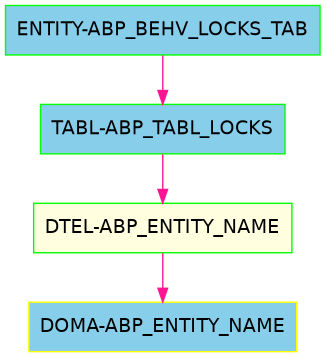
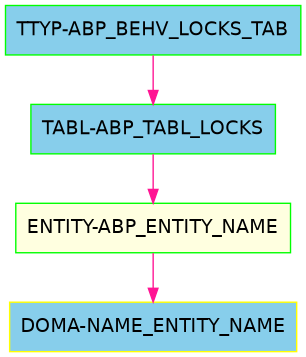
  digraph {
    fontname="DejaVu Sans"
    node [color=green fillcolor=skyblue fontname="DejaVu Sans" shape=box style=filled]
    edge [color=deeppink fontname="DejaVu Sans"]
    n1 [label="TABL-ABP_TABL_LOCKS"]
-   "TTYP-ABP_BEHV_LOCKS_TAB" [label="ENTITY-ABP_BEHV_LOCKS_TAB"]
-   "DTEL-ABP_ENTITY_NAME" [fillcolor=lightyellow]
-   "DOMA-ABP_ENTITY_NAME" [color=yellow]
+   "TTYP-ABP_BEHV_LOCKS_TAB"
+   "DTEL-ABP_ENTITY_NAME" [fillcolor=lightyellow label="ENTITY-ABP_ENTITY_NAME"]
+   "DOMA-ABP_ENTITY_NAME" [color=yellow label="DOMA-NAME_ENTITY_NAME"]
    n1 -> "DTEL-ABP_ENTITY_NAME"
    "TTYP-ABP_BEHV_LOCKS_TAB" -> n1
    "DTEL-ABP_ENTITY_NAME" -> "DOMA-ABP_ENTITY_NAME"
  }
